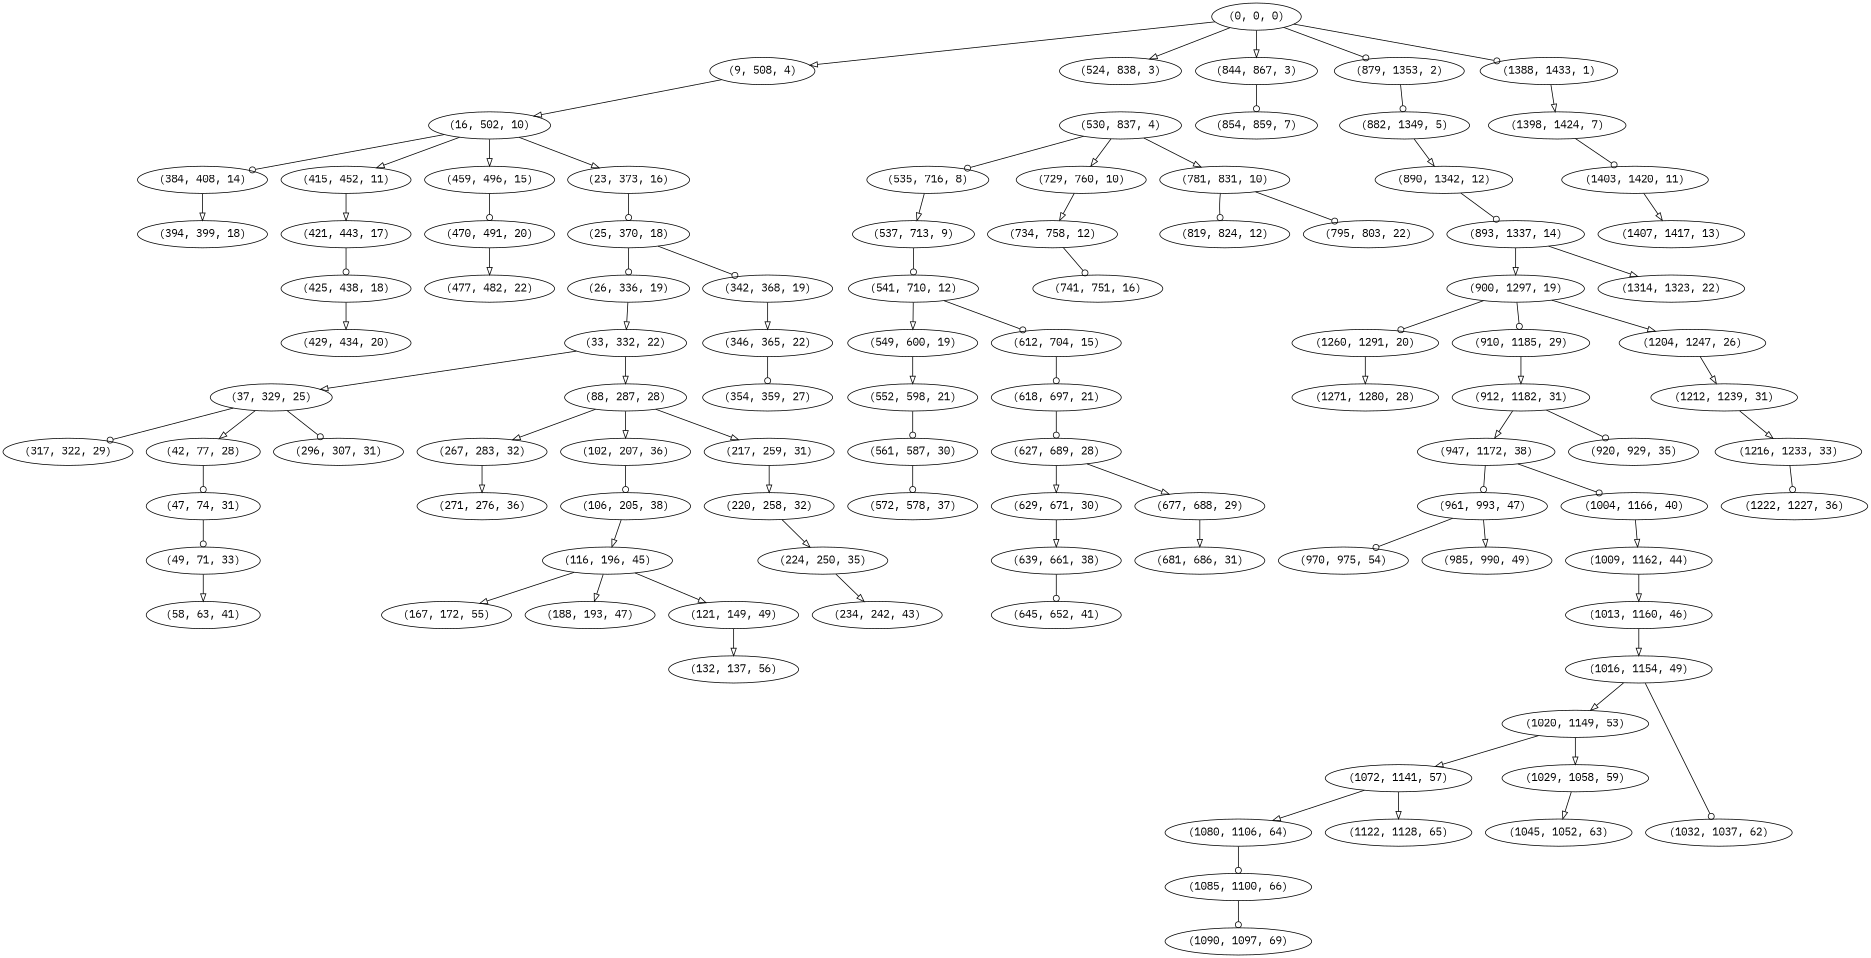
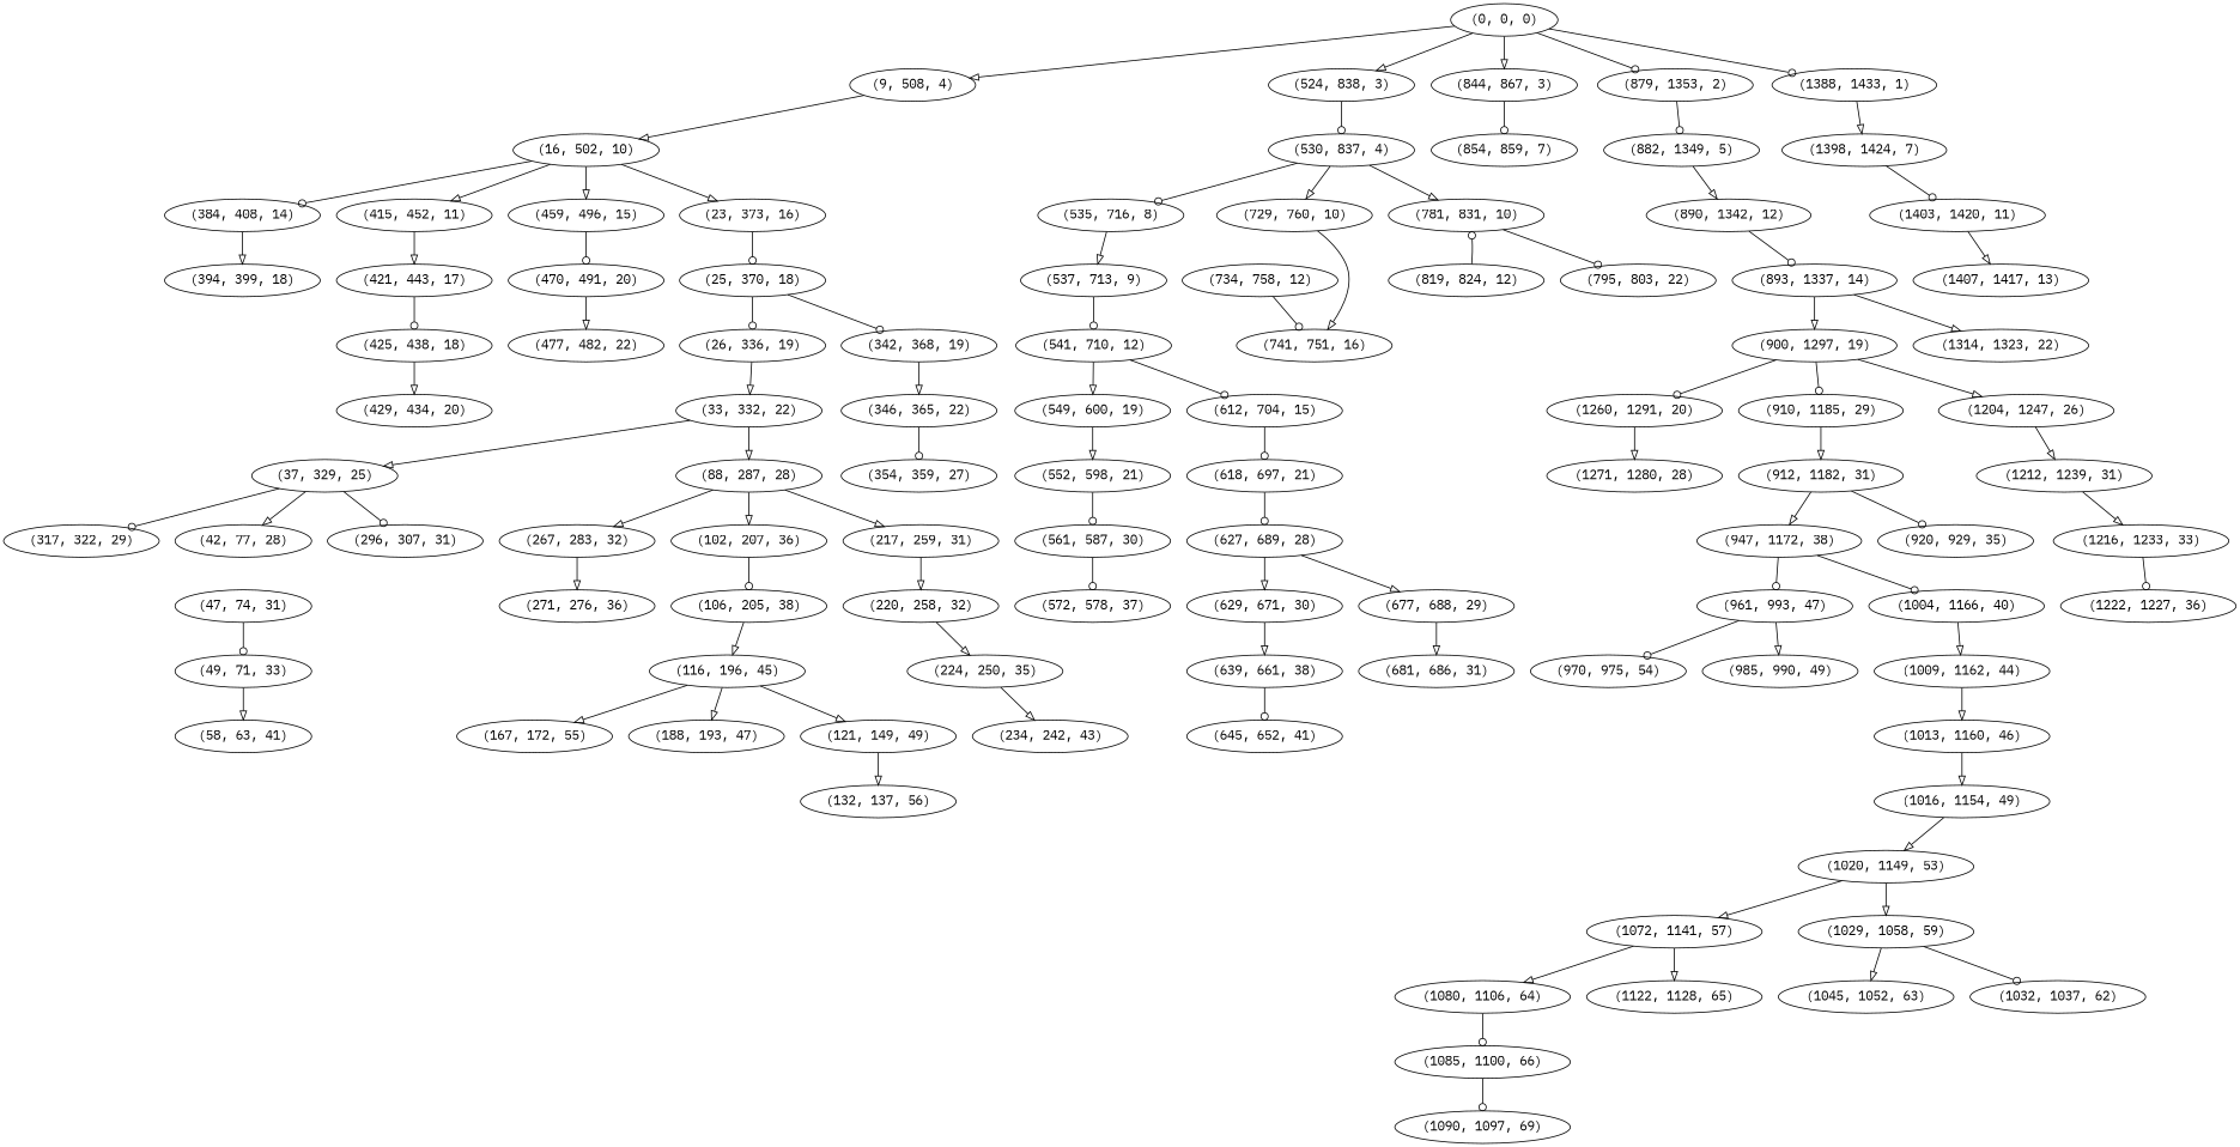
  digraph {
    fontname="IBM Plex Mono"
    node [fontname="IBM Plex Mono"]
    edge [arrowhead=onormal fontname="IBM Plex Mono"]
    "(0, 0, 0)"
    "(9, 508, 4)"
    "(524, 838, 3)"
    "(844, 867, 3)"
    "(879, 1353, 2)"
    "(1388, 1433, 1)"
    "(16, 502, 10)"
    "(530, 837, 4)"
    "(854, 859, 7)"
    "(882, 1349, 5)"
    "(1398, 1424, 7)"
    "(23, 373, 16)"
    "(384, 408, 14)"
    "(415, 452, 11)"
    "(459, 496, 15)"
    "(25, 370, 18)"
    "(394, 399, 18)"
    "(421, 443, 17)"
    "(470, 491, 20)"
    "(26, 336, 19)"
    "(342, 368, 19)"
    "(33, 332, 22)"
    "(346, 365, 22)"
    "(37, 329, 25)"
    "(88, 287, 28)"
    "(42, 77, 28)"
    "(296, 307, 31)"
    "(317, 322, 29)"
    "(47, 74, 31)"
    "(102, 207, 36)"
    "(217, 259, 31)"
    "(267, 283, 32)"
    "(49, 71, 33)"
    "(58, 63, 41)"
    "(106, 205, 38)"
    "(220, 258, 32)"
    "(271, 276, 36)"
    "(116, 196, 45)"
    "(121, 149, 49)"
    "(167, 172, 55)"
    "(188, 193, 47)"
    "(132, 137, 56)"
    "(224, 250, 35)"
    "(234, 242, 43)"
    "(354, 359, 27)"
    "(425, 438, 18)"
    "(429, 434, 20)"
    "(477, 482, 22)"
    "(535, 716, 8)"
    "(729, 760, 10)"
    "(781, 831, 10)"
    "(537, 713, 9)"
    "(734, 758, 12)"
    "(795, 803, 22)"
    "(819, 824, 12)"
    "(541, 710, 12)"
    "(549, 600, 19)"
    "(612, 704, 15)"
    "(552, 598, 21)"
    "(618, 697, 21)"
    "(561, 587, 30)"
    "(572, 578, 37)"
    "(627, 689, 28)"
    "(629, 671, 30)"
    "(677, 688, 29)"
    "(639, 661, 38)"
    "(681, 686, 31)"
    "(645, 652, 41)"
    "(741, 751, 16)"
    "(890, 1342, 12)"
    "(893, 1337, 14)"
    "(900, 1297, 19)"
    "(1314, 1323, 22)"
    "(910, 1185, 29)"
    "(1204, 1247, 26)"
    "(1260, 1291, 20)"
    "(912, 1182, 31)"
    "(1212, 1239, 31)"
    "(1271, 1280, 28)"
    "(920, 929, 35)"
    "(947, 1172, 38)"
    "(961, 993, 47)"
    "(1004, 1166, 40)"
    "(970, 975, 54)"
    "(985, 990, 49)"
    "(1009, 1162, 44)"
    "(1013, 1160, 46)"
    "(1016, 1154, 49)"
    "(1020, 1149, 53)"
    "(1029, 1058, 59)"
    "(1072, 1141, 57)"
    "(1032, 1037, 62)"
    "(1045, 1052, 63)"
    "(1080, 1106, 64)"
    "(1122, 1128, 65)"
    "(1085, 1100, 66)"
    "(1090, 1097, 69)"
    "(1216, 1233, 33)"
    "(1222, 1227, 36)"
    "(1403, 1420, 11)"
    "(1407, 1417, 13)"
    "(0, 0, 0)" -> "(9, 508, 4)"
    "(0, 0, 0)" -> "(524, 838, 3)"
    "(0, 0, 0)" -> "(844, 867, 3)"
    "(0, 0, 0)" -> "(879, 1353, 2)" [arrowhead=odot]
    "(0, 0, 0)" -> "(1388, 1433, 1)" [arrowhead=odot]
    "(9, 508, 4)" -> "(16, 502, 10)"
+   "(524, 838, 3)" -> "(530, 837, 4)" [arrowhead=odot]
    "(844, 867, 3)" -> "(854, 859, 7)" [arrowhead=odot]
    "(879, 1353, 2)" -> "(882, 1349, 5)" [arrowhead=odot]
    "(1388, 1433, 1)" -> "(1398, 1424, 7)"
    "(16, 502, 10)" -> "(23, 373, 16)"
    "(16, 502, 10)" -> "(384, 408, 14)" [arrowhead=odot]
    "(16, 502, 10)" -> "(415, 452, 11)"
    "(16, 502, 10)" -> "(459, 496, 15)"
    "(530, 837, 4)" -> "(535, 716, 8)" [arrowhead=odot]
    "(530, 837, 4)" -> "(729, 760, 10)"
    "(530, 837, 4)" -> "(781, 831, 10)"
    "(882, 1349, 5)" -> "(890, 1342, 12)"
    "(1398, 1424, 7)" -> "(1403, 1420, 11)" [arrowhead=odot]
    "(23, 373, 16)" -> "(25, 370, 18)" [arrowhead=odot]
    "(384, 408, 14)" -> "(394, 399, 18)"
    "(415, 452, 11)" -> "(421, 443, 17)"
    "(459, 496, 15)" -> "(470, 491, 20)" [arrowhead=odot]
    "(25, 370, 18)" -> "(26, 336, 19)" [arrowhead=odot]
    "(25, 370, 18)" -> "(342, 368, 19)" [arrowhead=odot]
    "(421, 443, 17)" -> "(425, 438, 18)" [arrowhead=odot]
    "(470, 491, 20)" -> "(477, 482, 22)"
    "(26, 336, 19)" -> "(33, 332, 22)"
    "(342, 368, 19)" -> "(346, 365, 22)"
    "(33, 332, 22)" -> "(37, 329, 25)"
    "(33, 332, 22)" -> "(88, 287, 28)"
    "(346, 365, 22)" -> "(354, 359, 27)" [arrowhead=odot]
    "(37, 329, 25)" -> "(42, 77, 28)"
    "(37, 329, 25)" -> "(296, 307, 31)" [arrowhead=odot]
    "(37, 329, 25)" -> "(317, 322, 29)" [arrowhead=odot]
    "(88, 287, 28)" -> "(102, 207, 36)"
    "(88, 287, 28)" -> "(217, 259, 31)"
    "(88, 287, 28)" -> "(267, 283, 32)"
-   "(42, 77, 28)" -> "(47, 74, 31)" [arrowhead=odot]
    "(47, 74, 31)" -> "(49, 71, 33)" [arrowhead=odot]
    "(102, 207, 36)" -> "(106, 205, 38)" [arrowhead=odot]
    "(217, 259, 31)" -> "(220, 258, 32)"
    "(267, 283, 32)" -> "(271, 276, 36)"
    "(49, 71, 33)" -> "(58, 63, 41)"
    "(106, 205, 38)" -> "(116, 196, 45)"
    "(220, 258, 32)" -> "(224, 250, 35)"
    "(116, 196, 45)" -> "(121, 149, 49)"
    "(116, 196, 45)" -> "(167, 172, 55)"
    "(116, 196, 45)" -> "(188, 193, 47)"
    "(121, 149, 49)" -> "(132, 137, 56)"
    "(224, 250, 35)" -> "(234, 242, 43)"
    "(425, 438, 18)" -> "(429, 434, 20)"
    "(535, 716, 8)" -> "(537, 713, 9)"
-   "(729, 760, 10)" -> "(734, 758, 12)"
+   "(729, 760, 10)" -> "(741, 751, 16)"
    "(781, 831, 10)" -> "(795, 803, 22)" [arrowhead=odot]
-   "(781, 831, 10)" -> "(819, 824, 12)" [arrowhead=odot]
+   "(819, 824, 12)" -> "(781, 831, 10)" [arrowhead=odot]
    "(537, 713, 9)" -> "(541, 710, 12)" [arrowhead=odot]
    "(734, 758, 12)" -> "(741, 751, 16)" [arrowhead=odot]
    "(541, 710, 12)" -> "(549, 600, 19)"
    "(541, 710, 12)" -> "(612, 704, 15)" [arrowhead=odot]
    "(549, 600, 19)" -> "(552, 598, 21)"
    "(612, 704, 15)" -> "(618, 697, 21)" [arrowhead=odot]
    "(552, 598, 21)" -> "(561, 587, 30)" [arrowhead=odot]
    "(618, 697, 21)" -> "(627, 689, 28)" [arrowhead=odot]
    "(561, 587, 30)" -> "(572, 578, 37)" [arrowhead=odot]
    "(627, 689, 28)" -> "(629, 671, 30)"
    "(627, 689, 28)" -> "(677, 688, 29)"
    "(629, 671, 30)" -> "(639, 661, 38)"
    "(677, 688, 29)" -> "(681, 686, 31)"
    "(639, 661, 38)" -> "(645, 652, 41)" [arrowhead=odot]
    "(890, 1342, 12)" -> "(893, 1337, 14)" [arrowhead=odot]
    "(893, 1337, 14)" -> "(900, 1297, 19)"
    "(893, 1337, 14)" -> "(1314, 1323, 22)"
    "(900, 1297, 19)" -> "(910, 1185, 29)" [arrowhead=odot]
    "(900, 1297, 19)" -> "(1204, 1247, 26)"
    "(900, 1297, 19)" -> "(1260, 1291, 20)" [arrowhead=odot]
    "(910, 1185, 29)" -> "(912, 1182, 31)"
    "(1204, 1247, 26)" -> "(1212, 1239, 31)"
    "(1260, 1291, 20)" -> "(1271, 1280, 28)"
    "(912, 1182, 31)" -> "(920, 929, 35)" [arrowhead=odot]
    "(912, 1182, 31)" -> "(947, 1172, 38)"
    "(1212, 1239, 31)" -> "(1216, 1233, 33)"
    "(947, 1172, 38)" -> "(961, 993, 47)" [arrowhead=odot]
    "(947, 1172, 38)" -> "(1004, 1166, 40)" [arrowhead=odot]
    "(961, 993, 47)" -> "(970, 975, 54)" [arrowhead=odot]
    "(961, 993, 47)" -> "(985, 990, 49)"
    "(1004, 1166, 40)" -> "(1009, 1162, 44)"
    "(1009, 1162, 44)" -> "(1013, 1160, 46)"
    "(1013, 1160, 46)" -> "(1016, 1154, 49)"
    "(1016, 1154, 49)" -> "(1020, 1149, 53)"
    "(1020, 1149, 53)" -> "(1029, 1058, 59)"
    "(1020, 1149, 53)" -> "(1072, 1141, 57)"
-   "(1016, 1154, 49)" -> "(1032, 1037, 62)" [arrowhead=odot]
+   "(1029, 1058, 59)" -> "(1032, 1037, 62)" [arrowhead=odot]
    "(1029, 1058, 59)" -> "(1045, 1052, 63)"
    "(1072, 1141, 57)" -> "(1080, 1106, 64)"
    "(1072, 1141, 57)" -> "(1122, 1128, 65)"
    "(1080, 1106, 64)" -> "(1085, 1100, 66)" [arrowhead=odot]
    "(1085, 1100, 66)" -> "(1090, 1097, 69)" [arrowhead=odot]
    "(1216, 1233, 33)" -> "(1222, 1227, 36)" [arrowhead=odot]
    "(1403, 1420, 11)" -> "(1407, 1417, 13)"
  }
